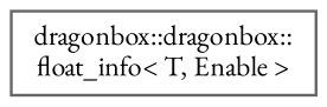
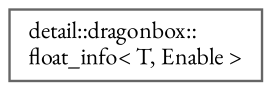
  digraph {
    rankdir=LR
    fontname="EB Garamond"
-   n1 [color=grey40 fillcolor=white fontname="EB Garamond" fontsize=10 height=0.2 label="dragonbox::dragonbox::\lfloat_info\< T, Enable \>" shape=box style=filled width=0.4]
+   n1 [color=grey40 fillcolor=white fontname="EB Garamond" fontsize=10 height=0.2 label="detail::dragonbox::\lfloat_info\< T, Enable \>" shape=box style=filled width=0.4]
  }
